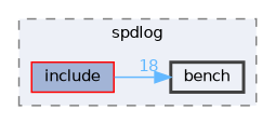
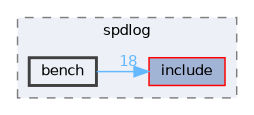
  digraph {
    compound=true
    rankdir=LR
    node [fontname=Helvetica fontsize=10 shape=box]
    n1 [color=red fillcolor="#a2b4d6" height=0.2 label=include style=filled width=0.4]
    n2 [color=grey25 fillcolor="#edf0f7" height=0.2 label=bench style="filled,bold" width=0.4]
    subgraph cluster_1 {
      bgcolor="#edf0f7"
      fontname=Helvetica
      fontsize=10
      label=spdlog
      pencolor=grey50
      style="filled,dashed"
      n1
      n2
    }
-   n1 -> n2 [color=steelblue1 fontcolor=steelblue1 fontname=Helvetica fontsize=10 headlabel=18 labeldistance=1.5 labelfontname=Helvetica labelfontsize=10]
+   n2 -> n1 [color=steelblue1 fontcolor=steelblue1 fontname=Helvetica fontsize=10 headlabel=18 labeldistance=1.5 labelfontname=Helvetica labelfontsize=10]
  }
